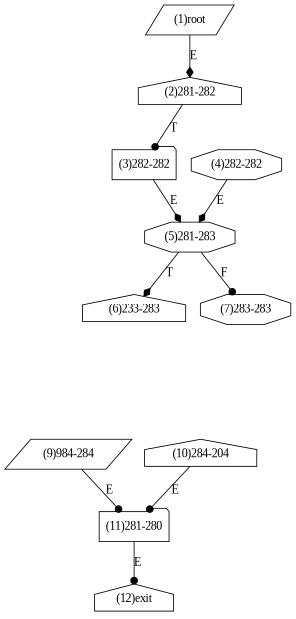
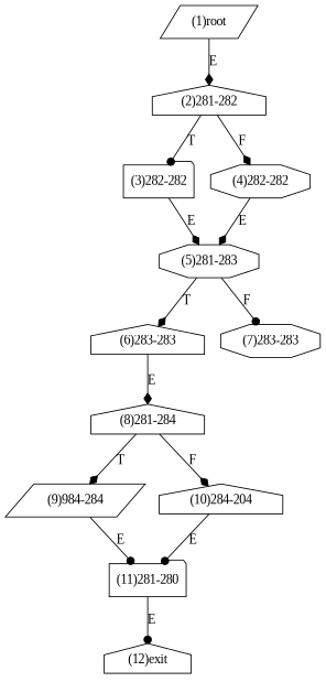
  digraph {
    fontname="Liberation Serif"
    node [fontname="Liberation Serif" shape=house]
    edge [arrowhead=diamond fontname="Liberation Serif"]
    n1 [label="(1)root" shape=parallelogram]
    n2 [label="(2)281-282"]
    n3 [label="(3)282-282" shape=folder]
    n4 [label="(4)282-282" shape=octagon]
    n5 [label="(5)281-283" shape=octagon]
-   n6 [label="(6)233-283"]
+   n6 [label="(6)283-283"]
    n7 [label="(7)283-283" shape=octagon]
+   n8 [label="(8)281-284"]
    n9 [label="(9)984-284" shape=parallelogram]
    n10 [label="(10)284-204"]
    n11 [label="(11)281-280" shape=folder]
    n12 [label="(12)exit"]
    n1 -> n2 [label=E]
    n2 -> n3 [arrowhead=dot label=T]
+   n2 -> n4 [label=F]
    n3 -> n5 [label=E]
    n4 -> n5 [label=E]
    n5 -> n6 [label=T]
    n5 -> n7 [arrowhead=dot label=F]
+   n6 -> n8 [label=E]
+   n8 -> n9 [label=T]
+   n8 -> n10 [label=F]
    n9 -> n11 [arrowhead=dot label=E]
    n10 -> n11 [arrowhead=dot label=E]
    n11 -> n12 [arrowhead=dot label=E]
  }
